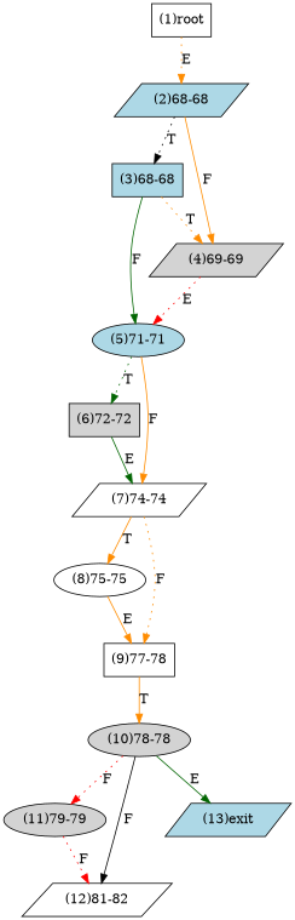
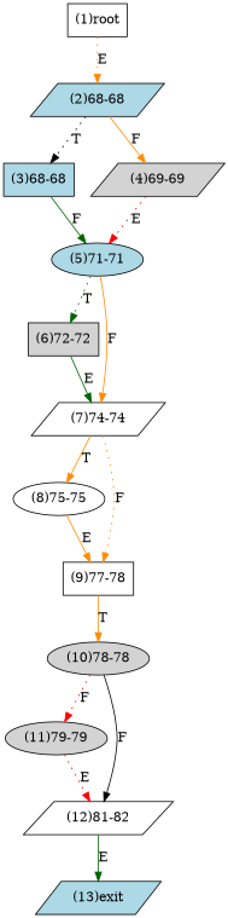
  digraph {
    node [fillcolor=white shape=parallelogram style=filled]
    edge [color=darkorange style=solid]
    n1 [label="(1)root" shape=box]
    n2 [fillcolor=lightblue label="(2)68-68"]
    n3 [fillcolor=lightblue label="(3)68-68" shape=box]
    n4 [fillcolor=lightgrey label="(4)69-69"]
    n5 [fillcolor=lightblue label="(5)71-71" shape=ellipse]
    n6 [fillcolor=lightgrey label="(6)72-72" shape=box]
    n7 [label="(7)74-74"]
    n8 [label="(8)75-75" shape=ellipse]
    n9 [label="(9)77-78" shape=box]
    n10 [fillcolor=lightgrey label="(10)78-78" shape=ellipse]
    n11 [fillcolor=lightgrey label="(11)79-79" shape=ellipse]
    n12 [label="(12)81-82"]
    n13 [fillcolor=lightblue label="(13)exit"]
    n1 -> n2 [label=E style=dotted]
    n2 -> n3 [color=black label=T style=dotted]
    n2 -> n4 [label=F]
-   n3 -> n4 [label=T style=dotted]
    n3 -> n5 [color=darkgreen label=F]
    n4 -> n5 [color=red label=E style=dotted]
    n5 -> n6 [color=darkgreen label=T style=dotted]
    n5 -> n7 [label=F]
    n6 -> n7 [color=darkgreen label=E]
    n7 -> n8 [label=T]
    n7 -> n9 [label=F style=dotted]
    n8 -> n9 [label=E]
    n9 -> n10 [label=T]
    n10 -> n11 [color=red label=F style=dotted]
    n10 -> n12 [color=black label=F]
-   n11 -> n12 [color=red label=F style=dotted]
-   n10 -> n13 [color=darkgreen label=E]
+   n11 -> n12 [color=red label=E style=dotted]
+   n12 -> n13 [color=darkgreen label=E]
  }
